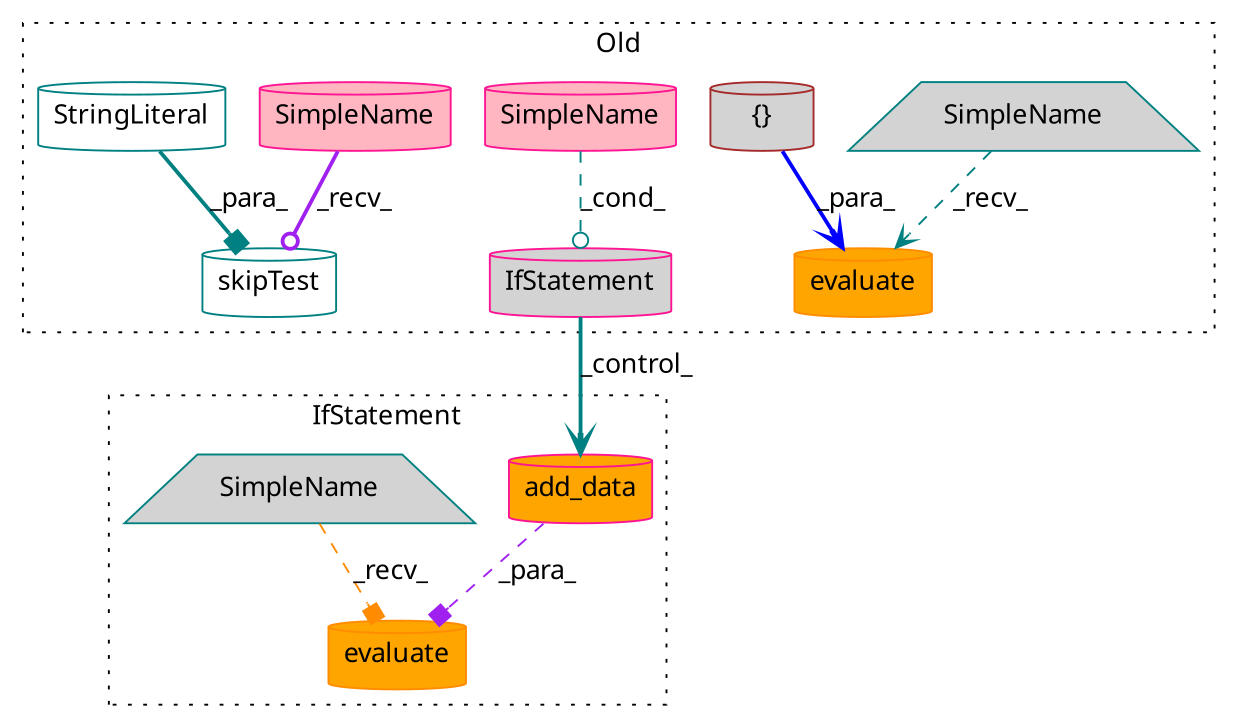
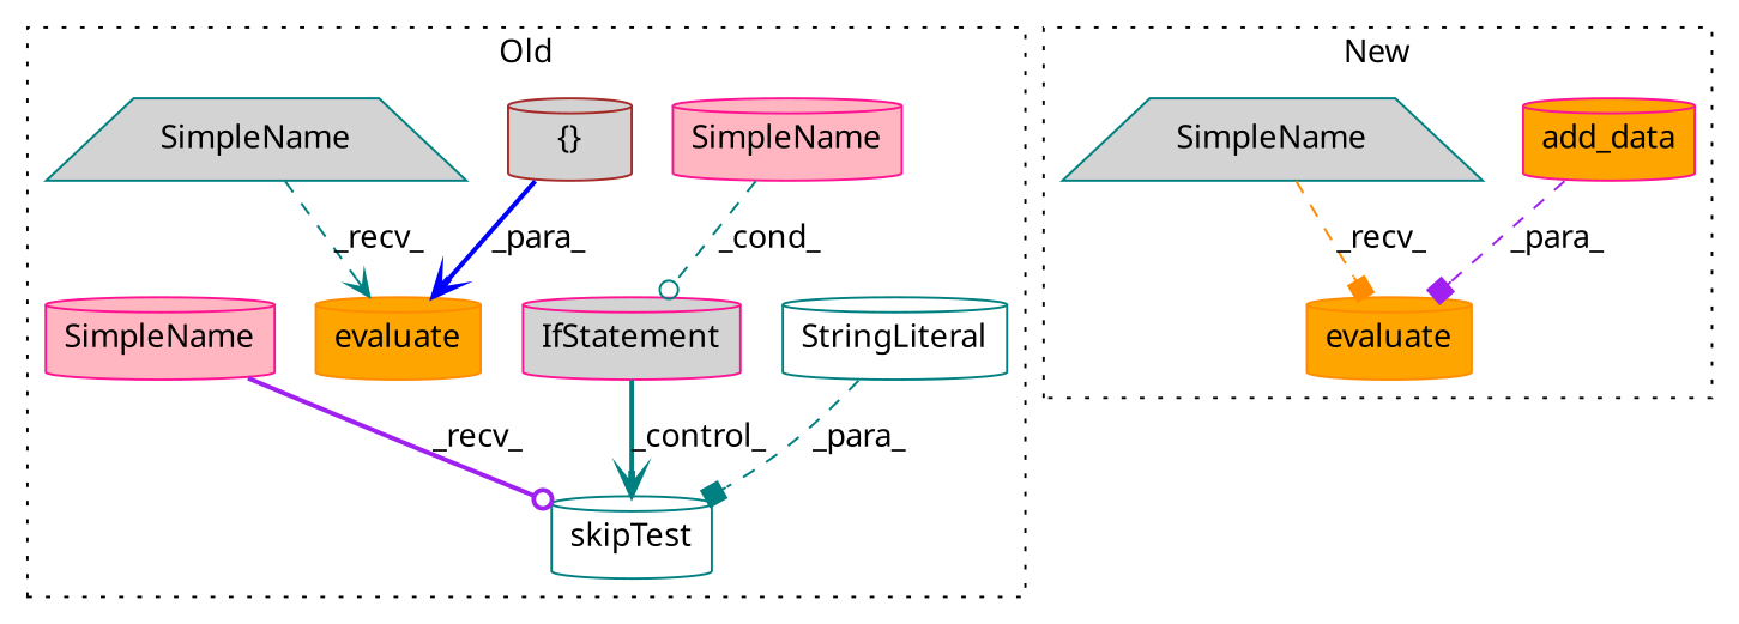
  digraph {
    fontname="Noto Sans"
    node [a=32 color=teal fillcolor=lightgrey fontname="Noto Sans" l="9,1" shape=cylinder style=filled]
    edge [arrowhead=vee color=teal fontname="Noto Sans" style=bold]
    n1 [a=4 color=brown l="1,1" label="{}" s="9785,9800"]
    n2 [color=darkorange fillcolor=orange label=evaluate s="9767,9801"]
    n3 [fillcolor=white label=skipTest s="9048,9070"]
    n4 [a=45 fillcolor=white l=13 label=StringLiteral s=9057]
    n5 [a=42 color=deeppink fillcolor=lightpink label=SimpleName l=""]
    n6 [a=25 color=deeppink l="4,2" label=IfStatement s="8999,9033"]
    n7 [a=42 l=4 label=SimpleName s=9762 shape=trapezium]
    n8 [a=42 color=deeppink fillcolor=lightpink l=4 label=SimpleName s=9043]
    n9 [color=deeppink fillcolor=orange l=10 label=add_data s=9531]
    n10 [color=darkorange fillcolor=orange label=evaluate s="9522,9541"]
    n11 [a=42 l=4 label=SimpleName s=9517 shape=trapezium]
    subgraph cluster_1 {
      label=Old
      style=dotted
      n1
      n2
      n3
      n4
      n5
      n6
      n7
      n8
    }
    subgraph cluster_2 {
-     label=IfStatement
+     label=New
      style=dotted
      n9
      n10
      n11
    }
    n1 -> n2 [color=blue label=_para_]
-   n4 -> n3 [arrowhead=box label=_para_]
+   n4 -> n3 [arrowhead=box label=_para_ style=dashed]
    n5 -> n6 [arrowhead=odot label=_cond_ style=dashed]
-   n6 -> n9 [label=_control_]
+   n6 -> n3 [label=_control_]
    n7 -> n2 [label=_recv_ style=dashed]
    n8 -> n3 [arrowhead=odot color=purple label=_recv_]
    n9 -> n10 [arrowhead=box color=purple label=_para_ style=dashed]
    n11 -> n10 [arrowhead=box color=darkorange label=_recv_ style=dashed]
  }
